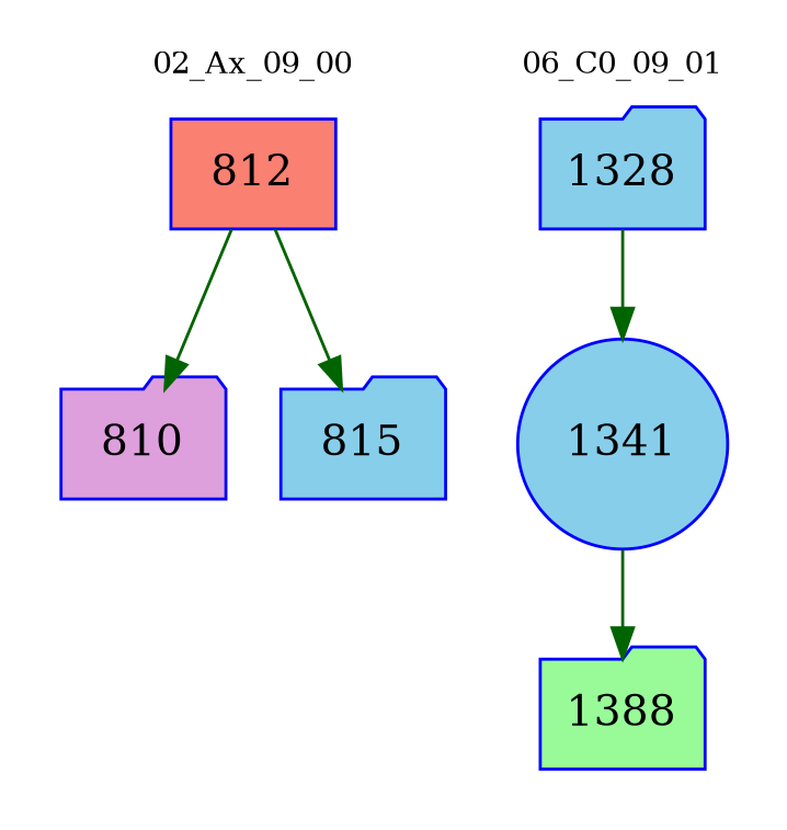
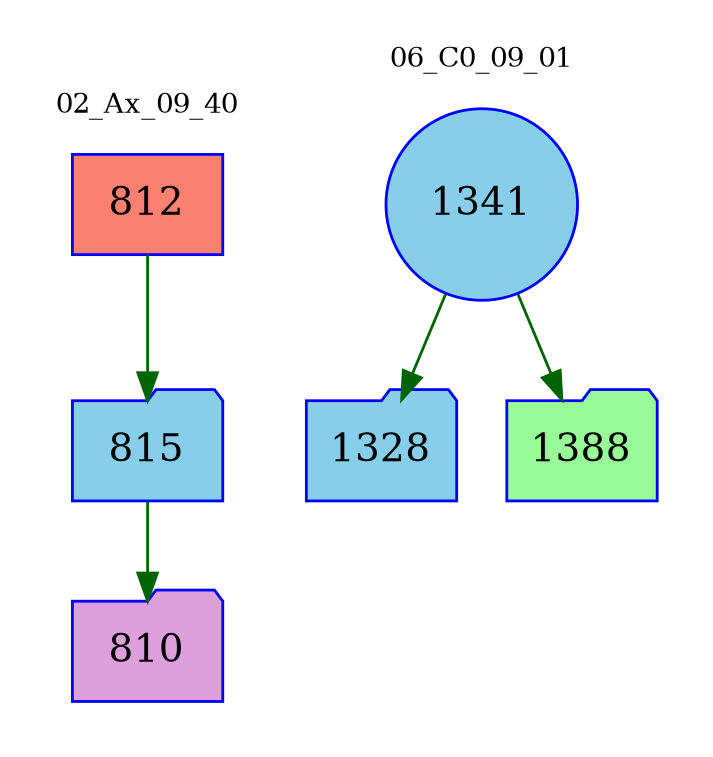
  digraph {
    node [color=blue fillcolor=skyblue shape=folder style=filled]
    edge [color=darkgreen]
    n1 [fillcolor=salmon label=812 shape=box]
    n2 [fillcolor=plum label=810]
    n3 [label=815]
    n4 [label=1341 shape=circle]
    n5 [label=1328]
    n6 [fillcolor=palegreen label=1388]
    subgraph cluster_1 {
      color=white
      fontsize=10
-     label="02_Ax_09_00"
+     label="02_Ax_09_40"
      n1
      n2
      n3
    }
    subgraph cluster_2 {
      color=white
      fontsize=10
      label="06_C0_09_01"
      n4
      n5
      n6
    }
-   n1 -> n2
+   n3 -> n2
    n1 -> n3
-   n5 -> n4
+   n4 -> n5
    n4 -> n6
  }
